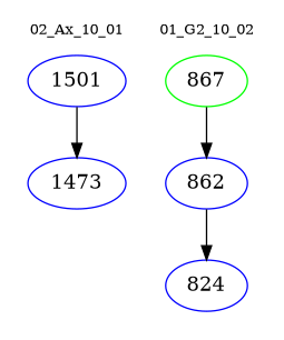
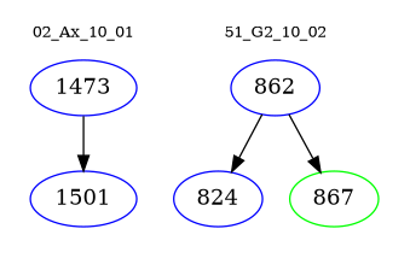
  digraph {
    node [color=blue]
    edge [color=black]
    n1 [label=1501]
    n2 [label=1473]
    n3 [label=862]
    n4 [label=824]
    n5 [color=green label=867]
    subgraph cluster_1 {
      color=white
      fontsize=10
      label="02_Ax_10_01"
      n1
      n2
    }
    subgraph cluster_2 {
      color=white
      fontsize=10
-     label="01_G2_10_02"
+     label="51_G2_10_02"
      n3
      n4
      n5
    }
-   n1 -> n2
+   n2 -> n1
    n3 -> n4
-   n5 -> n3
+   n3 -> n5
  }
